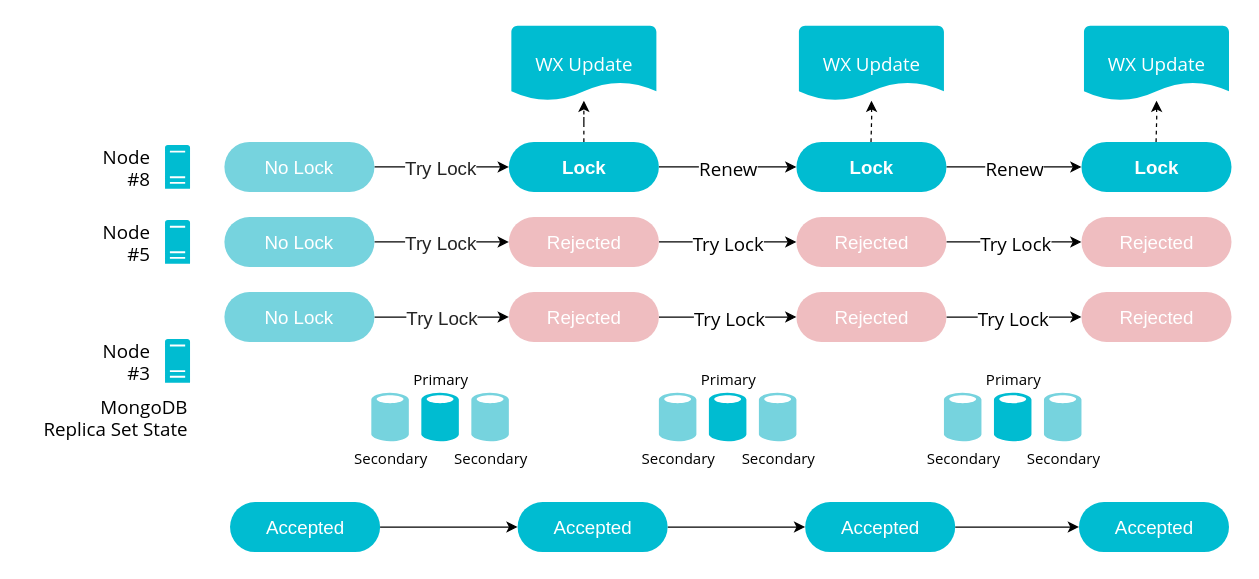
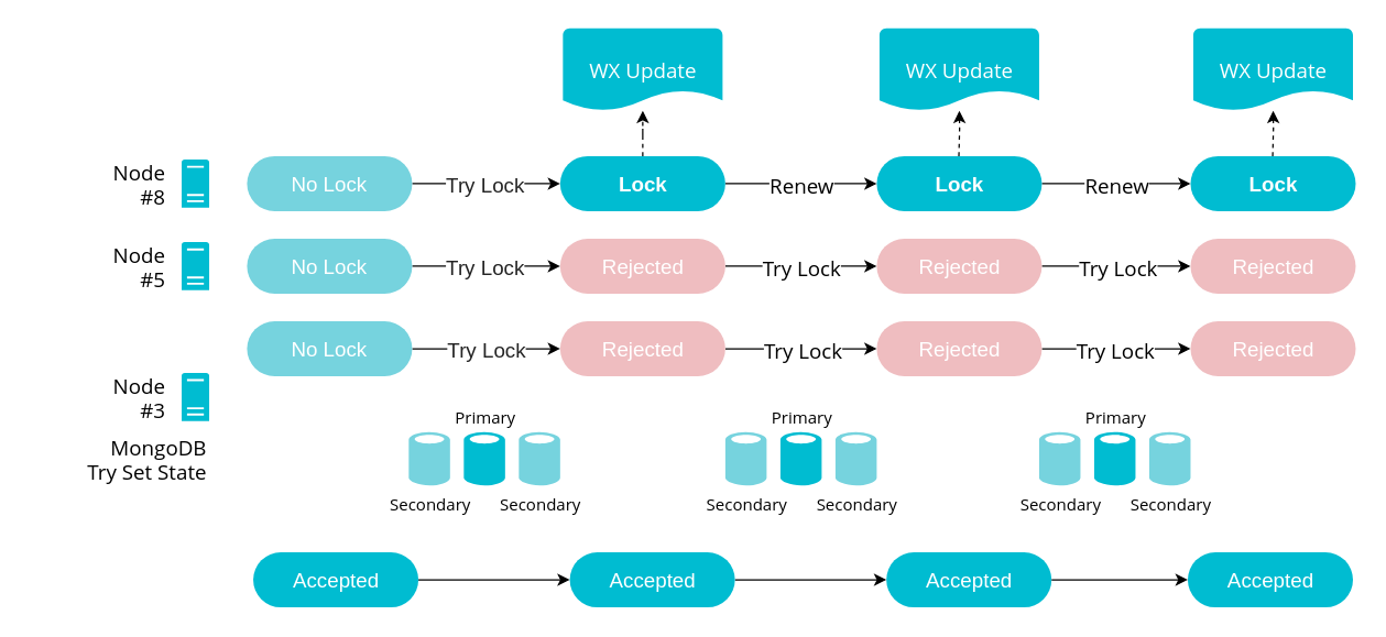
  <mxCell id="0" />
  <mxCell id="1" parent="0" />
  <mxCell id="2" value="Node&lt;br&gt;#3&lt;br&gt;" style="shadow=0;dashed=0;html=1;strokeColor=none;fillColor=#00BCD1;labelPosition=left;verticalLabelPosition=middle;verticalAlign=middle;outlineConnect=0;align=right;shape=mxgraph.office.servers.server_generic;fontFamily=Open Sans;fontSize=15;spacingRight=11;" vertex="1" parent="1"><mxGeometry x="131.5" y="270.5" width="20" height="35" as="geometry" /></mxCell>
  <mxCell id="3" value="Primary" style="shadow=0;dashed=0;html=1;strokeColor=none;labelPosition=center;verticalLabelPosition=top;verticalAlign=bottom;align=center;shape=mxgraph.mscae.enterprise.database_generic;fillColor=#00BCD1;fontSize=12;fontFamily=Open Sans;labelBorderColor=none;labelBackgroundColor=#ffffff;" vertex="1" parent="1"><mxGeometry x="336.5" y="313" width="30" height="40" as="geometry" /></mxCell>
  <mxCell id="4" style="edgeStyle=orthogonalEdgeStyle;rounded=0;orthogonalLoop=1;jettySize=auto;html=1;entryX=0;entryY=0.5;entryDx=0;entryDy=0;fontSize=12;fontColor=#FFFFFF;" edge="1" parent="1" source="6" target="26"><mxGeometry relative="1" as="geometry" /></mxCell>
  <mxCell id="5" value="Try Lock" style="text;html=1;resizable=0;points=[];align=center;verticalAlign=middle;labelBackgroundColor=#ffffff;fontSize=15;fontColor=#242424;direction=south;" vertex="1" connectable="0" parent="4"><mxGeometry x="0.231" y="-3" relative="1" as="geometry"><mxPoint x="-12.429" y="-3" as="offset" /></mxGeometry></mxCell>
  <mxCell id="6" value="No Lock" style="rounded=1;whiteSpace=wrap;html=1;fillColor=#76D3DE;strokeColor=none;fontSize=15;fontColor=#FFFFFF;arcSize=50;" vertex="1" parent="1"><mxGeometry x="179" y="233" width="120" height="40" as="geometry" /></mxCell>
  <mxCell id="7" value="Secondary" style="shadow=0;dashed=0;html=1;strokeColor=none;labelPosition=center;verticalLabelPosition=bottom;verticalAlign=top;align=center;shape=mxgraph.mscae.enterprise.database_generic;fillColor=#76D3DE;fontSize=12;fontFamily=Open Sans;" vertex="1" parent="1"><mxGeometry x="376.5" y="313" width="30" height="40" as="geometry" /></mxCell>
  <mxCell id="8" value="Secondary" style="shadow=0;dashed=0;html=1;strokeColor=none;labelPosition=center;verticalLabelPosition=bottom;verticalAlign=top;align=center;shape=mxgraph.mscae.enterprise.database_generic;fillColor=#76D3DE;fontSize=12;fontFamily=Open Sans;" vertex="1" parent="1"><mxGeometry x="296.5" y="313" width="30" height="40" as="geometry" /></mxCell>
  <mxCell id="9" value="Node&lt;br&gt;#5&lt;br&gt;" style="shadow=0;dashed=0;html=1;strokeColor=none;fillColor=#00BCD1;labelPosition=left;verticalLabelPosition=middle;verticalAlign=middle;outlineConnect=0;align=right;shape=mxgraph.office.servers.server_generic;fontFamily=Open Sans;fontSize=15;spacingRight=11;" vertex="1" parent="1"><mxGeometry x="131.5" y="175.5" width="20" height="35" as="geometry" /></mxCell>
  <mxCell id="10" style="edgeStyle=orthogonalEdgeStyle;rounded=0;orthogonalLoop=1;jettySize=auto;html=1;fontSize=12;fontColor=#FFFFFF;" edge="1" parent="1" source="12" target="23"><mxGeometry relative="1" as="geometry" /></mxCell>
  <mxCell id="11" value="Try Lock" style="text;html=1;resizable=0;points=[];align=center;verticalAlign=middle;labelBackgroundColor=#ffffff;fontSize=15;fontColor=#242424;" vertex="1" connectable="0" parent="10"><mxGeometry x="0.171" y="-1" relative="1" as="geometry"><mxPoint x="-10.5" y="-1" as="offset" /></mxGeometry></mxCell>
  <mxCell id="12" value="No Lock" style="rounded=1;whiteSpace=wrap;html=1;fillColor=#76D3DE;strokeColor=none;fontSize=15;fontColor=#FFFFFF;arcSize=50;" vertex="1" parent="1"><mxGeometry x="179" y="173" width="120" height="40" as="geometry" /></mxCell>
  <mxCell id="13" value="Node&lt;br&gt;#8&lt;br&gt;" style="shadow=0;dashed=0;html=1;strokeColor=none;fillColor=#00BCD1;labelPosition=left;verticalLabelPosition=middle;verticalAlign=middle;outlineConnect=0;align=right;shape=mxgraph.office.servers.server_generic;fontFamily=Open Sans;fontSize=15;spacingRight=11;" vertex="1" parent="1"><mxGeometry x="131.5" y="115.5" width="20" height="35" as="geometry" /></mxCell>
  <mxCell id="14" style="edgeStyle=orthogonalEdgeStyle;rounded=0;orthogonalLoop=1;jettySize=auto;html=1;fontSize=15;fontColor=#242424;" edge="1" parent="1" source="16" target="20"><mxGeometry relative="1" as="geometry" /></mxCell>
  <mxCell id="15" value="Try Lock" style="text;html=1;resizable=0;points=[];align=center;verticalAlign=middle;labelBackgroundColor=#ffffff;fontSize=15;fontColor=#242424;" vertex="1" connectable="0" parent="14"><mxGeometry x="0.151" relative="1" as="geometry"><mxPoint x="-9.357" as="offset" /></mxGeometry></mxCell>
  <mxCell id="16" value="No Lock" style="rounded=1;whiteSpace=wrap;html=1;fillColor=#76D3DE;strokeColor=none;fontSize=15;fontColor=#FFFFFF;arcSize=50;" vertex="1" parent="1"><mxGeometry x="179" y="113" width="120" height="40" as="geometry" /></mxCell>
  <mxCell id="17" style="edgeStyle=orthogonalEdgeStyle;rounded=0;orthogonalLoop=1;jettySize=auto;html=1;fontFamily=Open Sans;fontSize=15;fontColor=#FFFFFF;dashed=1;" edge="1" parent="1" source="20" target="27"><mxGeometry relative="1" as="geometry" /></mxCell>
  <mxCell id="18" style="edgeStyle=orthogonalEdgeStyle;rounded=0;orthogonalLoop=1;jettySize=auto;html=1;fontFamily=Open Sans;fontSize=15;fontColor=#FFFFFF;verticalAlign=middle;align=center;" edge="1" parent="1" source="20" target="36"><mxGeometry relative="1" as="geometry" /></mxCell>
  <mxCell id="19" value="Renew" style="text;html=1;resizable=0;points=[];align=center;verticalAlign=middle;labelBackgroundColor=#ffffff;fontSize=15;fontFamily=Open Sans;fontColor=#000000;" vertex="1" connectable="0" parent="18"><mxGeometry x="0.164" y="1" relative="1" as="geometry"><mxPoint x="-9" y="1" as="offset" /></mxGeometry></mxCell>
  <mxCell id="20" value="Lock" style="rounded=1;whiteSpace=wrap;html=1;fillColor=#00BCD1;strokeColor=none;fontSize=15;fontColor=#FFFFFF;arcSize=50;fontStyle=1" vertex="1" parent="1"><mxGeometry x="406.5" y="113" width="120" height="40" as="geometry" /></mxCell>
  <mxCell id="21" style="edgeStyle=orthogonalEdgeStyle;rounded=0;orthogonalLoop=1;jettySize=auto;html=1;fontFamily=Open Sans;fontSize=15;fontColor=#000000;align=center;" edge="1" parent="1" source="23" target="33"><mxGeometry relative="1" as="geometry" /></mxCell>
  <mxCell id="22" value="Try Lock" style="text;html=1;resizable=0;points=[];align=center;verticalAlign=middle;labelBackgroundColor=#ffffff;fontSize=15;fontFamily=Open Sans;fontColor=#000000;" vertex="1" connectable="0" parent="21"><mxGeometry x="0.105" y="2" relative="1" as="geometry"><mxPoint x="-6" y="2" as="offset" /></mxGeometry></mxCell>
  <mxCell id="23" value="Rejected" style="rounded=1;whiteSpace=wrap;html=1;fillColor=#EFBDC0;strokeColor=none;fontSize=15;fontColor=#FFFFFF;arcSize=50;" vertex="1" parent="1"><mxGeometry x="406.5" y="173" width="120" height="40" as="geometry" /></mxCell>
  <mxCell id="24" style="edgeStyle=orthogonalEdgeStyle;rounded=0;orthogonalLoop=1;jettySize=auto;html=1;entryX=0;entryY=0.5;entryDx=0;entryDy=0;fontFamily=Open Sans;fontSize=15;fontColor=#000000;align=center;" edge="1" parent="1" source="26" target="30"><mxGeometry relative="1" as="geometry" /></mxCell>
  <mxCell id="25" value="Try Lock" style="text;html=1;resizable=0;points=[];align=center;verticalAlign=middle;labelBackgroundColor=#ffffff;fontSize=15;fontFamily=Open Sans;fontColor=#000000;" vertex="1" connectable="0" parent="24"><mxGeometry x="0.374" y="1" relative="1" as="geometry"><mxPoint x="-20.5" y="1" as="offset" /></mxGeometry></mxCell>
  <mxCell id="26" value="Rejected" style="rounded=1;whiteSpace=wrap;html=1;fillColor=#EFBDC0;strokeColor=none;fontSize=15;fontColor=#FFFFFF;arcSize=50;" vertex="1" parent="1"><mxGeometry x="406.5" y="233" width="120" height="40" as="geometry" /></mxCell>
  <mxCell id="27" value="&lt;div style=&quot;text-align: center&quot;&gt;&lt;span&gt;WX Update&lt;/span&gt;&lt;/div&gt;" style="strokeWidth=2;html=1;shape=mxgraph.flowchart.document2;whiteSpace=wrap;size=0.25;shadow=0;labelBackgroundColor=none;fillColor=#00BCD1;fontSize=15;fontColor=#FFFFFF;align=center;strokeColor=none;fontFamily=Open Sans;verticalAlign=middle;horizontal=1;spacing=2;" vertex="1" parent="1"><mxGeometry x="408.5" y="20" width="116" height="60" as="geometry" /></mxCell>
  <mxCell id="28" style="edgeStyle=orthogonalEdgeStyle;rounded=0;orthogonalLoop=1;jettySize=auto;html=1;fontFamily=Open Sans;fontSize=15;fontColor=#000000;align=center;" edge="1" parent="1" source="30" target="52"><mxGeometry relative="1" as="geometry" /></mxCell>
  <mxCell id="29" value="Try Lock" style="text;html=1;resizable=0;points=[];align=center;verticalAlign=middle;labelBackgroundColor=#ffffff;fontSize=15;fontFamily=Open Sans;fontColor=#000000;" vertex="1" connectable="0" parent="28"><mxGeometry x="0.298" y="-1" relative="1" as="geometry"><mxPoint x="-17" y="-1" as="offset" /></mxGeometry></mxCell>
  <mxCell id="30" value="Rejected" style="rounded=1;whiteSpace=wrap;html=1;fillColor=#EFBDC0;strokeColor=none;fontSize=15;fontColor=#FFFFFF;arcSize=50;" vertex="1" parent="1"><mxGeometry x="636.5" y="233" width="120" height="40" as="geometry" /></mxCell>
  <mxCell id="31" style="edgeStyle=orthogonalEdgeStyle;rounded=0;orthogonalLoop=1;jettySize=auto;html=1;fontFamily=Open Sans;fontSize=15;fontColor=#000000;align=center;" edge="1" parent="1" source="33" target="53"><mxGeometry relative="1" as="geometry" /></mxCell>
  <mxCell id="32" value="Try Lock" style="text;html=1;resizable=0;points=[];align=center;verticalAlign=middle;labelBackgroundColor=#ffffff;fontSize=15;fontFamily=Open Sans;fontColor=#000000;direction=south;" vertex="1" connectable="0" parent="31"><mxGeometry x="0.14" y="1" relative="1" as="geometry"><mxPoint x="-7.5" y="1" as="offset" /></mxGeometry></mxCell>
  <mxCell id="33" value="Rejected" style="rounded=1;whiteSpace=wrap;html=1;fillColor=#EFBDC0;strokeColor=none;fontSize=15;fontColor=#FFFFFF;arcSize=50;" vertex="1" parent="1"><mxGeometry x="636.5" y="173" width="120" height="40" as="geometry" /></mxCell>
  <mxCell id="34" style="edgeStyle=orthogonalEdgeStyle;rounded=0;orthogonalLoop=1;jettySize=auto;html=1;fontFamily=Open Sans;fontSize=15;fontColor=#000000;align=center;" edge="1" parent="1" source="36" target="54"><mxGeometry relative="1" as="geometry" /></mxCell>
  <mxCell id="35" value="Renew" style="text;html=1;resizable=0;points=[];align=center;verticalAlign=middle;labelBackgroundColor=#ffffff;fontSize=15;fontFamily=Open Sans;fontColor=#000000;direction=south;" vertex="1" connectable="0" parent="34"><mxGeometry x="-0.345" y="3" relative="1" as="geometry"><mxPoint x="19" y="3" as="offset" /></mxGeometry></mxCell>
  <mxCell id="36" value="Lock" style="rounded=1;whiteSpace=wrap;html=1;fillColor=#00BCD1;strokeColor=none;fontSize=15;fontColor=#FFFFFF;arcSize=50;fontStyle=1" vertex="1" parent="1"><mxGeometry x="636.5" y="113" width="120" height="40" as="geometry" /></mxCell>
  <mxCell id="37" value="Primary" style="shadow=0;dashed=0;html=1;strokeColor=none;labelPosition=center;verticalLabelPosition=top;verticalAlign=bottom;align=center;shape=mxgraph.mscae.enterprise.database_generic;fillColor=#00BCD1;fontSize=12;fontFamily=Open Sans;labelBorderColor=none;labelBackgroundColor=#ffffff;" vertex="1" parent="1"><mxGeometry x="566.5" y="313" width="30" height="40" as="geometry" /></mxCell>
  <mxCell id="38" value="Secondary" style="shadow=0;dashed=0;html=1;strokeColor=none;labelPosition=center;verticalLabelPosition=bottom;verticalAlign=top;align=center;shape=mxgraph.mscae.enterprise.database_generic;fillColor=#76D3DE;fontSize=12;fontFamily=Open Sans;" vertex="1" parent="1"><mxGeometry x="606.5" y="313" width="30" height="40" as="geometry" /></mxCell>
  <mxCell id="39" value="Secondary" style="shadow=0;dashed=0;html=1;strokeColor=none;labelPosition=center;verticalLabelPosition=bottom;verticalAlign=top;align=center;shape=mxgraph.mscae.enterprise.database_generic;fillColor=#76D3DE;fontSize=12;fontFamily=Open Sans;" vertex="1" parent="1"><mxGeometry x="526.5" y="313" width="30" height="40" as="geometry" /></mxCell>
  <mxCell id="40" style="edgeStyle=orthogonalEdgeStyle;rounded=0;orthogonalLoop=1;jettySize=auto;html=1;fontFamily=Open Sans;fontSize=15;fontColor=#FFFFFF;dashed=1;" edge="1" target="41" parent="1"><mxGeometry relative="1" as="geometry"><mxPoint x="696.167" y="113" as="sourcePoint" /></mxGeometry></mxCell>
  <mxCell id="41" value="&lt;div style=&quot;text-align: center&quot;&gt;&lt;span&gt;WX Update&lt;/span&gt;&lt;/div&gt;" style="strokeWidth=2;html=1;shape=mxgraph.flowchart.document2;whiteSpace=wrap;size=0.25;shadow=0;labelBackgroundColor=none;fillColor=#00BCD1;fontSize=15;fontColor=#FFFFFF;align=center;strokeColor=none;fontFamily=Open Sans;verticalAlign=middle;horizontal=1;spacing=2;" vertex="1" parent="1"><mxGeometry x="638.5" y="20" width="116" height="60" as="geometry" /></mxCell>
  <mxCell id="42" style="edgeStyle=orthogonalEdgeStyle;rounded=0;orthogonalLoop=1;jettySize=auto;html=1;fontFamily=Open Sans;fontSize=15;fontColor=#000000;align=center;" edge="1" parent="1" source="43" target="45"><mxGeometry relative="1" as="geometry" /></mxCell>
  <mxCell id="43" value="Accepted" style="rounded=1;whiteSpace=wrap;html=1;fillColor=#00BCD1;strokeColor=none;fontSize=15;fontColor=#FFFFFF;arcSize=50;" vertex="1" parent="1"><mxGeometry x="183.5" y="401" width="120" height="40" as="geometry" /></mxCell>
  <mxCell id="44" style="edgeStyle=orthogonalEdgeStyle;rounded=0;orthogonalLoop=1;jettySize=auto;html=1;fontFamily=Open Sans;fontSize=15;fontColor=#000000;align=center;" edge="1" parent="1" source="45" target="47"><mxGeometry relative="1" as="geometry" /></mxCell>
  <mxCell id="45" value="Accepted" style="rounded=1;whiteSpace=wrap;html=1;fillColor=#00BCD1;strokeColor=none;fontSize=15;fontColor=#FFFFFF;arcSize=50;" vertex="1" parent="1"><mxGeometry x="413.5" y="401" width="120" height="40" as="geometry" /></mxCell>
  <mxCell id="46" style="edgeStyle=orthogonalEdgeStyle;rounded=0;orthogonalLoop=1;jettySize=auto;html=1;fontFamily=Open Sans;fontSize=15;fontColor=#000000;align=center;" edge="1" parent="1" source="47" target="57"><mxGeometry relative="1" as="geometry" /></mxCell>
  <mxCell id="47" value="Accepted" style="rounded=1;whiteSpace=wrap;html=1;fillColor=#00BCD1;strokeColor=none;fontSize=15;fontColor=#FFFFFF;arcSize=50;" vertex="1" parent="1"><mxGeometry x="643.5" y="401" width="120" height="40" as="geometry" /></mxCell>
- <mxCell id="48" value="MongoDB&lt;br&gt;Replica Set State&lt;br&gt;" style="text;html=1;strokeColor=none;fillColor=none;align=right;verticalAlign=middle;whiteSpace=wrap;rounded=0;shadow=0;labelBackgroundColor=#ffffff;fontFamily=Open Sans;fontSize=15;fontColor=#000000;" vertex="1" parent="1"><mxGeometry x="20.5" y="323" width="131" height="20" as="geometry" /></mxCell>
+ <mxCell id="48" value="MongoDB&lt;br&gt;Try Set State&lt;br&gt;" style="text;html=1;strokeColor=none;fillColor=none;align=right;verticalAlign=middle;whiteSpace=wrap;rounded=0;shadow=0;labelBackgroundColor=#ffffff;fontFamily=Open Sans;fontSize=15;fontColor=#000000;" vertex="1" parent="1"><mxGeometry x="20.5" y="323" width="131" height="20" as="geometry" /></mxCell>
  <mxCell id="49" value="Secondary" style="shadow=0;dashed=0;html=1;strokeColor=none;labelPosition=center;verticalLabelPosition=bottom;verticalAlign=top;align=center;shape=mxgraph.mscae.enterprise.database_generic;fillColor=#76D3DE;fontSize=12;fontFamily=Open Sans;" vertex="1" parent="1"><mxGeometry x="834.5" y="313" width="30" height="40" as="geometry" /></mxCell>
  <mxCell id="50" value="Primary" style="shadow=0;dashed=0;html=1;strokeColor=none;labelPosition=center;verticalLabelPosition=top;verticalAlign=bottom;align=center;shape=mxgraph.mscae.enterprise.database_generic;fillColor=#00BCD1;fontSize=12;fontFamily=Open Sans;labelBorderColor=none;labelBackgroundColor=#ffffff;" vertex="1" parent="1"><mxGeometry x="794.5" y="313" width="30" height="40" as="geometry" /></mxCell>
  <mxCell id="51" value="Secondary" style="shadow=0;dashed=0;html=1;strokeColor=none;labelPosition=center;verticalLabelPosition=bottom;verticalAlign=top;align=center;shape=mxgraph.mscae.enterprise.database_generic;fillColor=#76D3DE;fontSize=12;fontFamily=Open Sans;" vertex="1" parent="1"><mxGeometry x="754.5" y="313" width="30" height="40" as="geometry" /></mxCell>
  <mxCell id="52" value="Rejected" style="rounded=1;whiteSpace=wrap;html=1;fillColor=#EFBDC0;strokeColor=none;fontSize=15;fontColor=#FFFFFF;arcSize=50;" vertex="1" parent="1"><mxGeometry x="864.5" y="233" width="120" height="40" as="geometry" /></mxCell>
  <mxCell id="53" value="Rejected" style="rounded=1;whiteSpace=wrap;html=1;fillColor=#EFBDC0;strokeColor=none;fontSize=15;fontColor=#FFFFFF;arcSize=50;" vertex="1" parent="1"><mxGeometry x="864.5" y="173" width="120" height="40" as="geometry" /></mxCell>
  <mxCell id="54" value="Lock" style="rounded=1;whiteSpace=wrap;html=1;fillColor=#00BCD1;strokeColor=none;fontSize=15;fontColor=#FFFFFF;arcSize=50;fontStyle=1" vertex="1" parent="1"><mxGeometry x="864.5" y="113" width="120" height="40" as="geometry" /></mxCell>
  <mxCell id="55" style="edgeStyle=orthogonalEdgeStyle;rounded=0;orthogonalLoop=1;jettySize=auto;html=1;fontFamily=Open Sans;fontSize=15;fontColor=#FFFFFF;dashed=1;" edge="1" target="56" parent="1"><mxGeometry relative="1" as="geometry"><mxPoint x="924.167" y="113" as="sourcePoint" /></mxGeometry></mxCell>
  <mxCell id="56" value="&lt;div style=&quot;text-align: center&quot;&gt;&lt;span&gt;WX Update&lt;/span&gt;&lt;/div&gt;" style="strokeWidth=2;html=1;shape=mxgraph.flowchart.document2;whiteSpace=wrap;size=0.25;shadow=0;labelBackgroundColor=none;fillColor=#00BCD1;fontSize=15;fontColor=#FFFFFF;align=center;strokeColor=none;fontFamily=Open Sans;verticalAlign=middle;horizontal=1;spacing=2;" vertex="1" parent="1"><mxGeometry x="866.5" y="20" width="116" height="60" as="geometry" /></mxCell>
  <mxCell id="57" value="Accepted" style="rounded=1;whiteSpace=wrap;html=1;fillColor=#00BCD1;strokeColor=none;fontSize=15;fontColor=#FFFFFF;arcSize=50;" vertex="1" parent="1"><mxGeometry x="862.5" y="401" width="120" height="40" as="geometry" /></mxCell>
